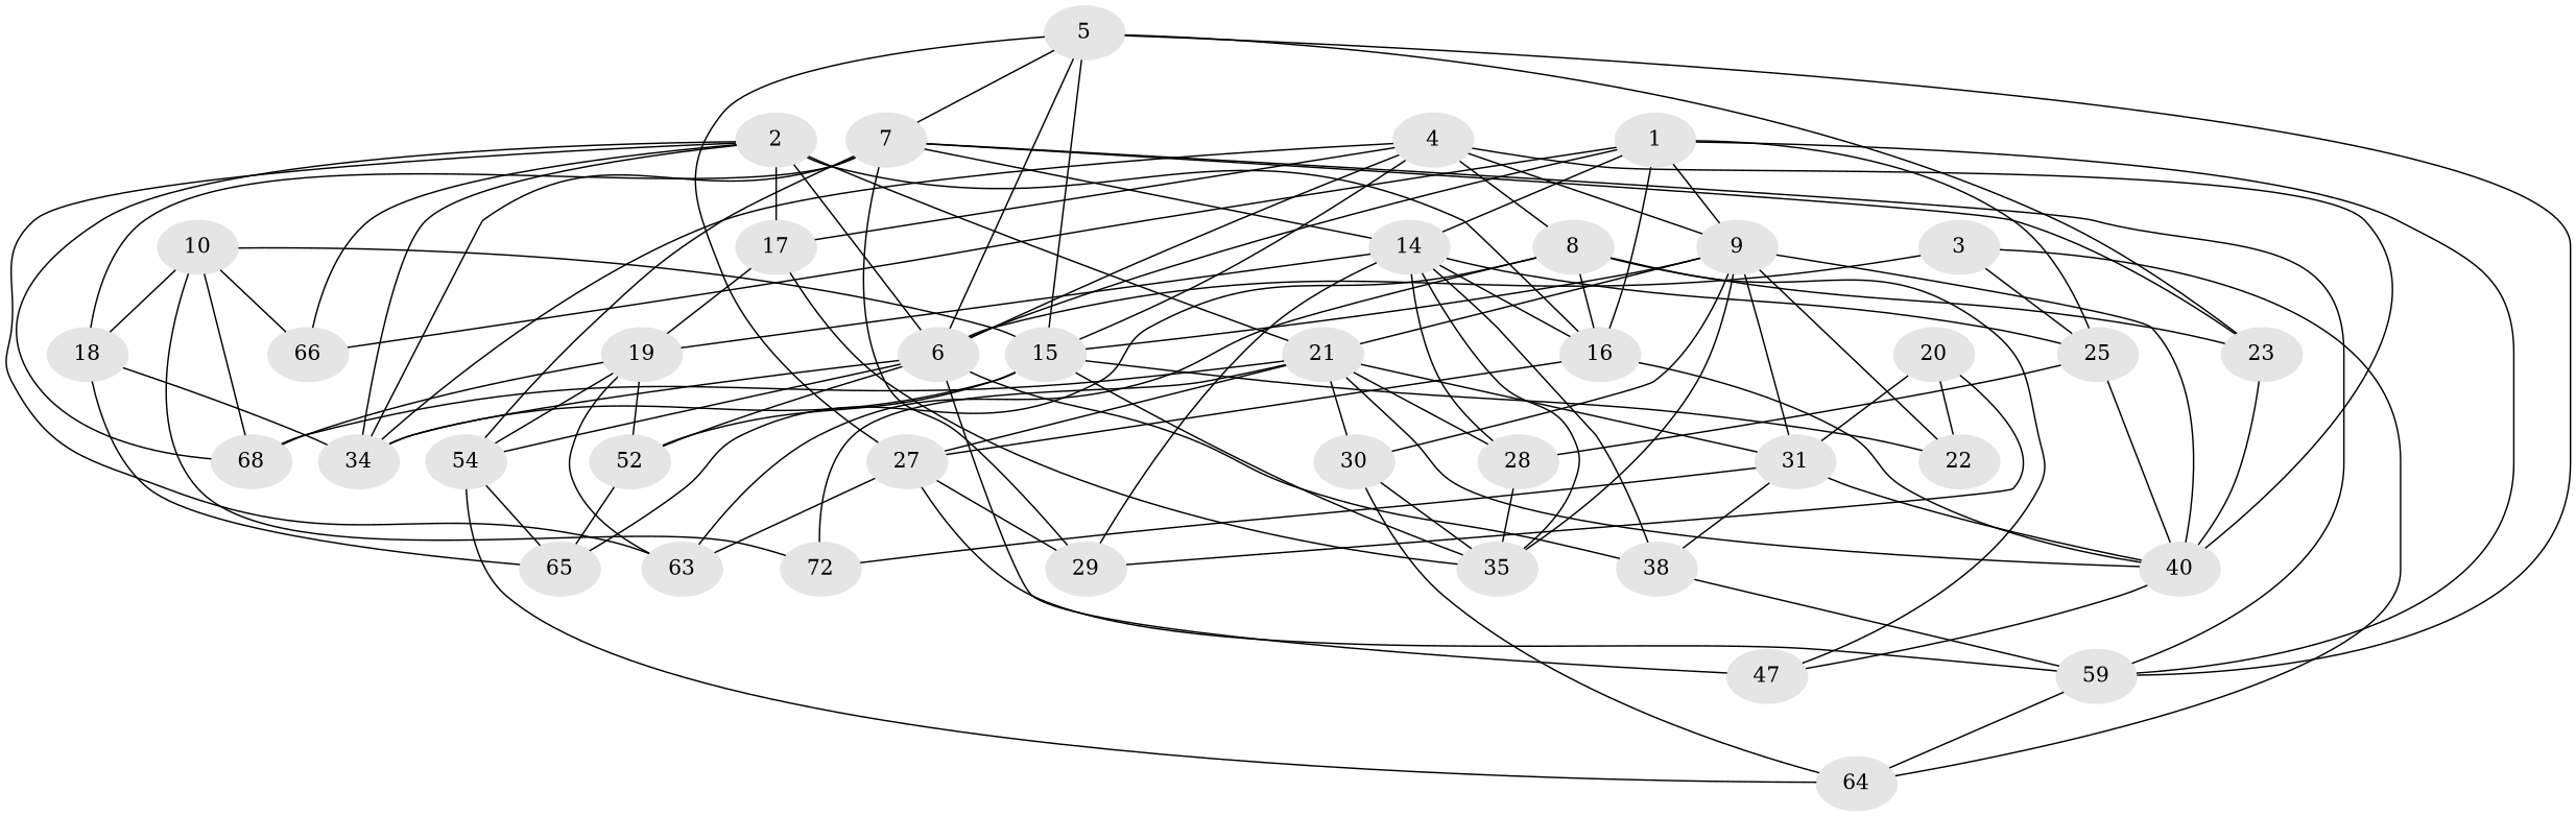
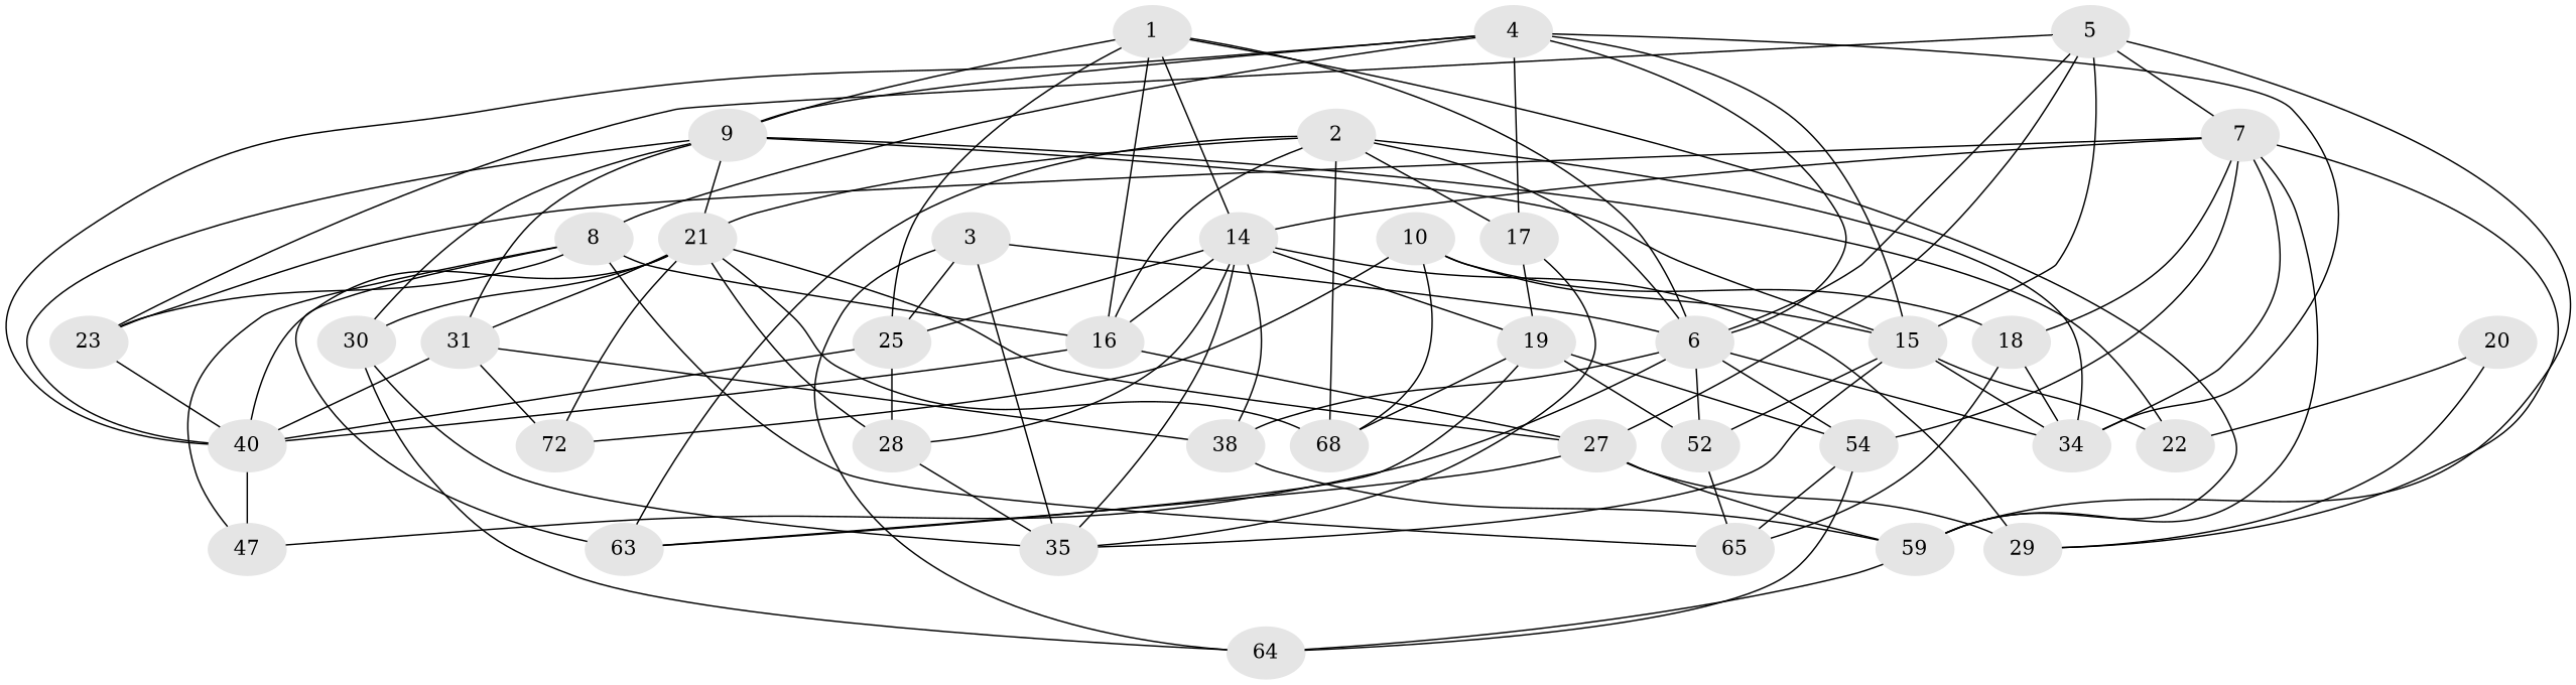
  graph {
    node [color=gray90 style=filled]
    1 [super="+48"]
    6 [super="+79+26+53"]
    9 [super="+12"]
    14 [super="+76+44"]
    16 [super="+46"]
    25 [super="+51"]
    59 [super="+69"]
-   66
    38 [super="+60"]
    34 [super="+36"]
    47
    52
    54 [super="+58"]
    21 [super="+32+49"]
    15 [super="+77+41"]
    40 [super="+42"]
    22
    30
    31 [super="+45"]
    35 [super="+73"]
    29
    19 [super="+55"]
    28
    27 [super="+33"]
    64
    2 [super="+13+24"]
    17
    63
    68
    72
    3
    4 [super="+57"]
    8 [super="+11"]
    23
    65
    5 [super="+62"]
    7 [super="+37+39"]
    18
    10
    20
    1 -- 6
    1 -- 9
    1 -- 14
    1 -- 16
    1 -- 25
    1 -- 59
-   1 -- 66
    6 -- 38 [weight=2]
    6 -- 34
    6 -- 47 [weight=2]
    6 -- 52
    6 -- 54
    9 -- 21 [weight=2]
    9 -- 15
    9 -- 40
    9 -- 22 [weight=2]
    9 -- 30
    9 -- 31
    14 -- 16
    14 -- 25 [weight=2]
    14 -- 38
    14 -- 35
    14 -- 29
    14 -- 19
    14 -- 28
    16 -- 40
    16 -- 27
    25 -- 40
    25 -- 28
    59 -- 64
    38 -- 59
    52 -- 65
    54 -- 64
    54 -- 65
    21 -- 40
    21 -- 30
    21 -- 31
    21 -- 28
    21 -- 27
    21 -- 68
    21 -- 72
    15 -- 34
    15 -- 52
    15 -- 22
    15 -- 35
    40 -- 47
    30 -- 35
    30 -- 64
    31 -- 38
    31 -- 40
    31 -- 72
    19 -- 52
    19 -- 54
    19 -- 63
    19 -- 68
    28 -- 35
    27 -- 59
    27 -- 29
    27 -- 63
    2 -- 6
    2 -- 16
-   2 -- 66
    2 -- 34
    2 -- 21
    2 -- 17
    2 -- 63
    2 -- 68
    17 -- 35
    17 -- 19
    3 -- 6
    3 -- 25
-   9 -- 35
+   3 -- 35
    3 -- 64
    4 -- 6
    4 -- 9
    4 -- 34
    4 -- 15
    4 -- 40 [weight=2]
    4 -- 17
    4 -- 8
    8 -- 16
    8 -- 47
    8 -- 63
    8 -- 23
    8 -- 65
    23 -- 40
    5 -- 6
    5 -- 59
    5 -- 15
    5 -- 27
    5 -- 23
    5 -- 7
    7 -- 14
    7 -- 59
    7 -- 34
    7 -- 54
    7 -- 29
    7 -- 23
    7 -- 18
    18 -- 34
    18 -- 65
-   10 -- 66
    10 -- 15
    10 -- 68
    10 -- 72 [weight=2]
    10 -- 18
    20 -- 22
-   20 -- 31
    20 -- 29
  }
